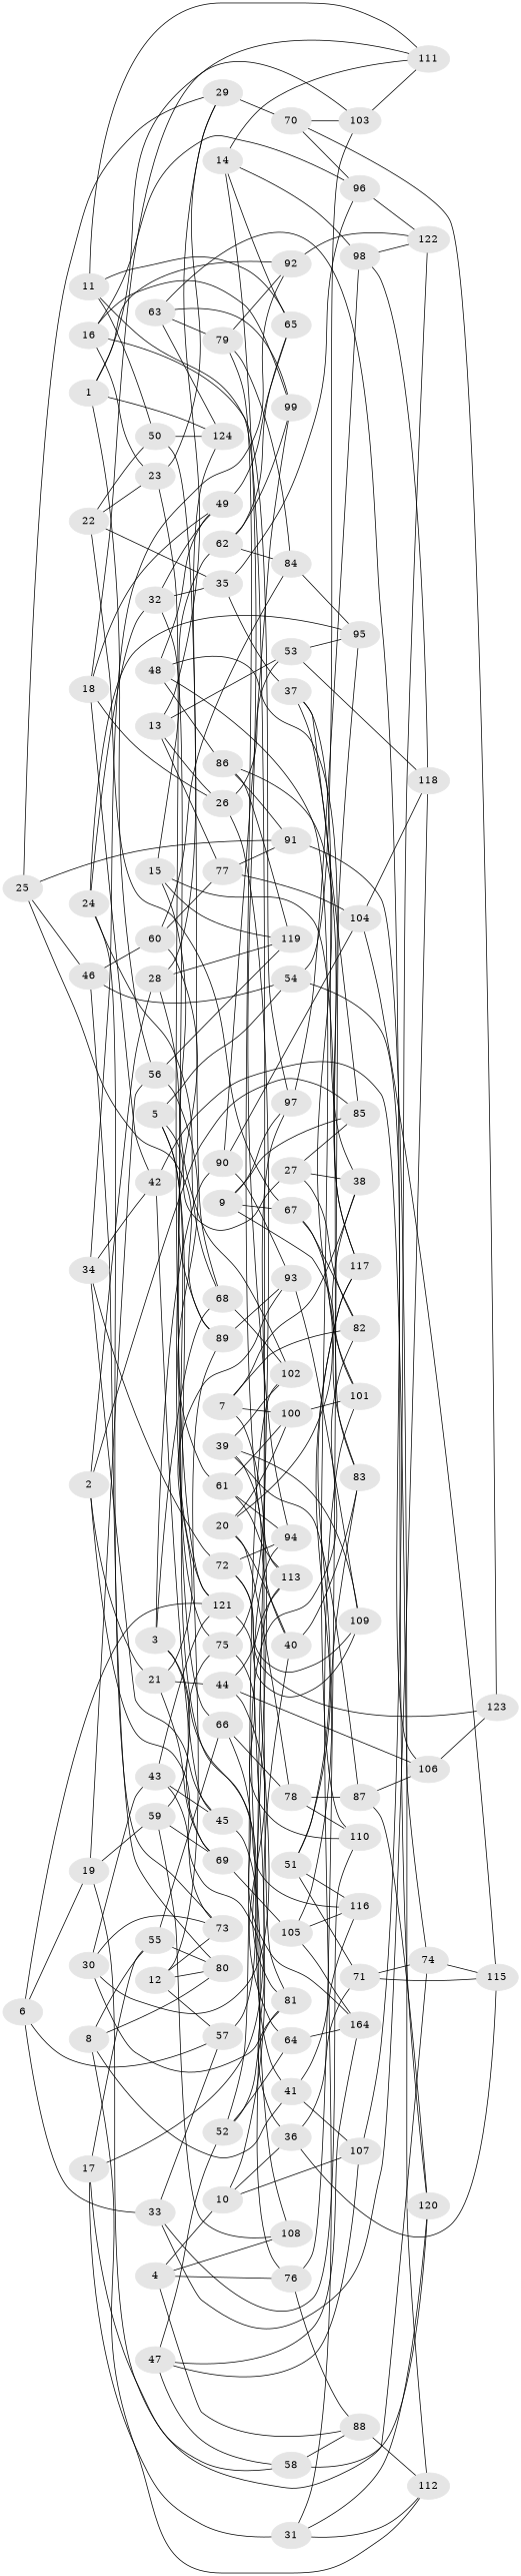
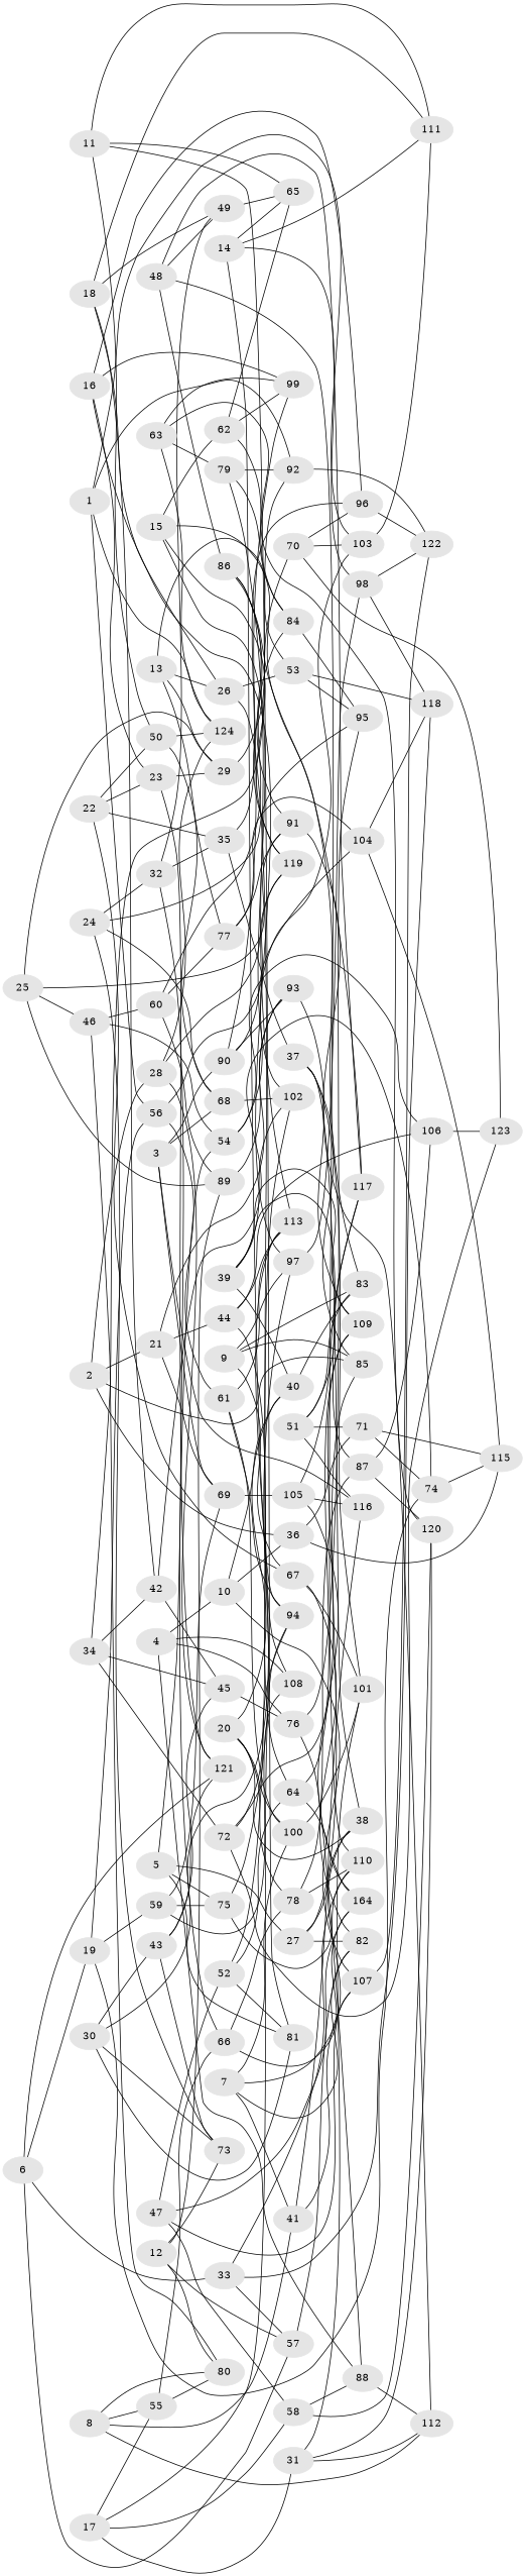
  graph {
    rankdir=LR
    node [color=gray90 style=filled]
    1
    56
    92
    103
    124
    119
    61
    122
    111
    2
    21
    28
    36
    85
    69
    44
    93
    121
    71
    115
    3
    68
    90
    116
    102
    105
    99
    104
    4
    10
    76
    88
    108
    40
    107
    95
    112
    5
    27
    54
    75
    81
    38
    82
    106
    97
    110
    6
    19
    33
    57
    59
    74
    118
    7
    41
    100
    101
    8
    55
    80
    66
    9
    67
    83
    98
    11
    50
    65
    12
    73
    89
    13
    26
    29
    53
    77
    70
    91
    14
    94
    15
    62
    84
    16
    23
    96
    17
    31
    58
    120
    18
    42
    49
    45
    20
    78
    87
    113
    64
    109
    22
    35
    37
    24
    32
    25
    46
    60
    123
    30
    43
    n113 [label=164]
    34
    72
    39
    47
    52
    48
    86
    117
    51
    63
    79
    1 -- 56
    1 -- 92
    1 -- 103
    1 -- 124
    56 -- 119
    56 -- 61
    92 -- 122
    103 -- 111
    61 -- 100
    61 -- 94
    61 -- 113
    2 -- 21
    2 -- 28
    2 -- 36
    2 -- 85
    21 -- 69
    21 -- 44
    21 -- 93
    28 -- 124
    28 -- 119
    28 -- 121
    36 -- 71
    36 -- 115
    69 -- 105
    44 -- 106
    44 -- 113
    44 -- 64
    93 -- 109
    71 -- 115
    71 -- 74
    3 -- 69
    3 -- 68
    3 -- 90
    3 -- 116
    68 -- 102
    90 -- 93
    90 -- 99
    90 -- 104
    105 -- 116
    105 -- n113
    105 -- 117
    104 -- 115
    104 -- 118
    4 -- 10
    4 -- 76
    4 -- 88
    4 -- 108
    10 -- 36
    10 -- 40
    10 -- 107
    76 -- 88
    76 -- 95
    88 -- 112
    40 -- 83
    107 -- 122
    5 -- 27
    5 -- 54
    5 -- 75
    5 -- 81
    27 -- 85
    27 -- 38
    27 -- 82
    54 -- 103
    54 -- 106
    75 -- 97
    75 -- 110
    106 -- 123
    97 -- 98
    6 -- 121
    6 -- 19
    6 -- 33
    6 -- 57
    19 -- 56
    19 -- 59
    19 -- 74
    33 -- 110
    33 -- 57
    33 -- 118
    57 -- 82
    59 -- 69
    59 -- 108
    59 -- 75
    74 -- 115
    7 -- 38
    7 -- 82
    7 -- 41
    7 -- 100
    41 -- 116
    41 -- 107
    100 -- 101
    8 -- 112
    8 -- 41
    8 -- 55
    8 -- 80
    55 -- 80
    55 -- 66
    66 -- 78
    66 -- n113
    9 -- 85
    9 -- 97
    9 -- 67
    9 -- 83
    67 -- 82
    67 -- 101
    98 -- 122
    98 -- 118
    11 -- 111
    11 -- 81
    11 -- 50
    11 -- 65
    50 -- 124
    50 -- 68
    12 -- 57
    12 -- 80
    12 -- 73
    12 -- 89
    89 -- 93
    13 -- 26
    13 -- 29
    13 -- 53
    13 -- 77
    26 -- 108
    26 -- 53
    29 -- 70
    53 -- 95
    53 -- 118
    77 -- 104
    77 -- 91
    70 -- 103
    70 -- 96
    70 -- 123
    91 -- 112
    14 -- 111
    14 -- 98
    14 -- 65
    14 -- 94
    15 -- 119
    15 -- 102
    15 -- 83
    15 -- 62
    62 -- 99
    62 -- 65
    62 -- 84
    84 -- 95
    16 -- 99
    16 -- 97
    16 -- 23
    16 -- 96
    23 -- 121
    23 -- 29
    96 -- 122
    17 -- 55
    17 -- 94
    17 -- 31
    17 -- 58
    31 -- 112
    31 -- 101
    31 -- 120
    58 -- 88
    58 -- 120
    18 -- 111
    18 -- 26
    18 -- 42
    18 -- 49
    42 -- 74
    42 -- 45
    49 -- 65
    45 -- 76
    20 -- 40
    20 -- 38
    20 -- 100
    20 -- 78
    78 -- 110
    78 -- 87
    87 -- 106
    87 -- 120
-   121 -- 109
+   64 -- 109
    64 -- n113
    22 -- 67
    22 -- 50
    22 -- 23
    22 -- 35
    35 -- 96
    35 -- 37
    37 -- 85
    37 -- 38
    37 -- 101
    24 -- 68
    24 -- 95
    24 -- 73
    24 -- 32
    32 -- 66
    32 -- 49
    32 -- 35
    25 -- 89
    25 -- 29
    25 -- 91
    25 -- 46
    46 -- 54
    46 -- 80
    46 -- 60
    60 -- 89
    60 -- 77
    60 -- 84
    30 -- 81
    30 -- 73
    30 -- 113
    30 -- 43
    43 -- 121
    43 -- 73
    43 -- 45
    34 -- 92
    34 -- 42
    34 -- 45
    34 -- 72
    72 -- 94
    72 -- 109
    72 -- 123
    39 -- 102
    39 -- 40
    39 -- 87
    39 -- 109
    47 -- 107
    47 -- 58
    47 -- n113
    47 -- 52
    52 -- 102
    52 -- 81
    52 -- 64
    48 -- 110
    48 -- 49
    48 -- 86
    48 -- 117
    86 -- 119
    86 -- 91
    86 -- 117
    51 -- 71
    51 -- 116
    51 -- 83
    51 -- 117
    63 -- 124
    63 -- 99
    63 -- 120
    63 -- 79
    79 -- 92
    79 -- 84
    79 -- 113
  }
